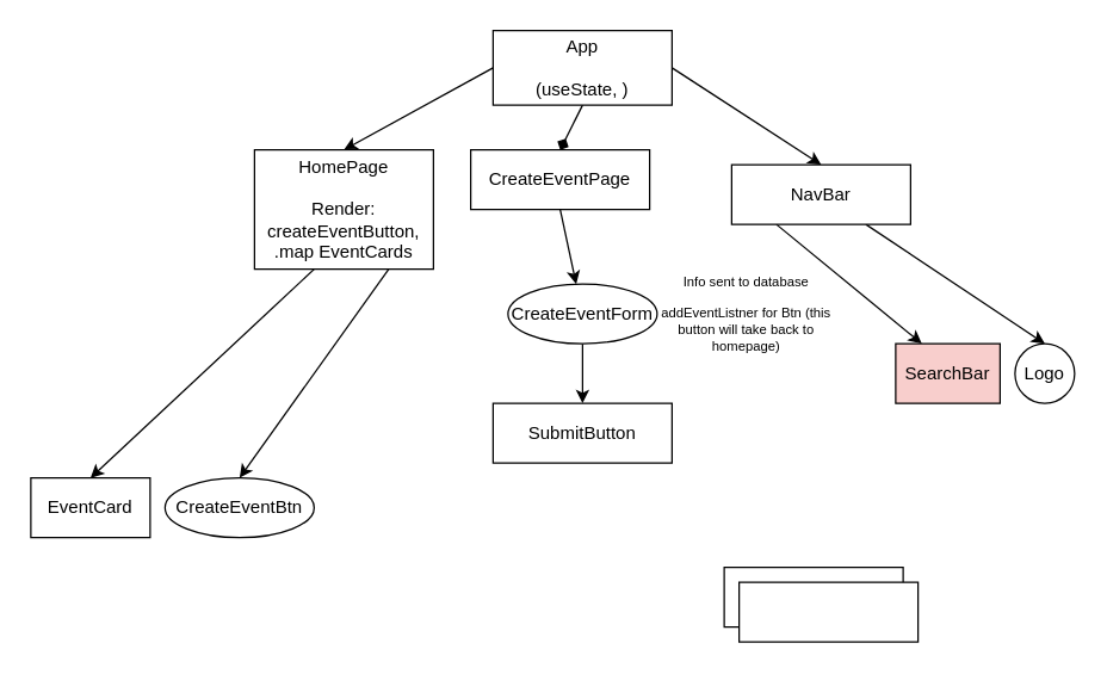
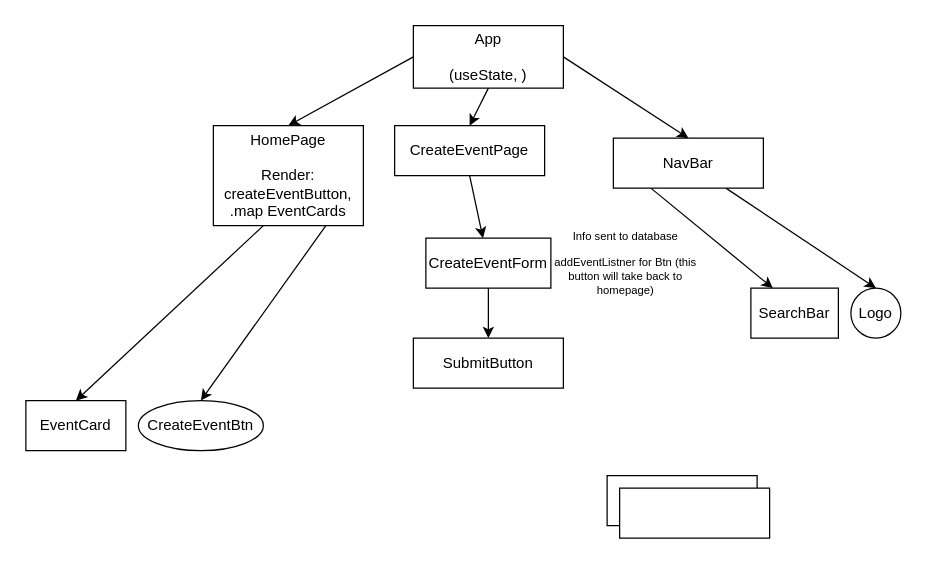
  <mxCell id="0" />
  <mxCell id="1" parent="0" />
- <mxCell id="2" style="edgeStyle=none;html=1;exitX=0.5;exitY=1;exitDx=0;exitDy=0;entryX=0.5;entryY=0;entryDx=0;entryDy=0;endArrow=diamond;" parent="1" source="5" target="14" edge="1"><mxGeometry relative="1" as="geometry" /></mxCell>
+ <mxCell id="2" style="edgeStyle=none;html=1;exitX=0.5;exitY=1;exitDx=0;exitDy=0;entryX=0.5;entryY=0;entryDx=0;entryDy=0;" parent="1" source="5" target="14" edge="1"><mxGeometry relative="1" as="geometry" /></mxCell>
  <mxCell id="3" style="edgeStyle=none;html=1;exitX=0;exitY=0.5;exitDx=0;exitDy=0;entryX=0.5;entryY=0;entryDx=0;entryDy=0;" parent="1" source="5" target="8" edge="1"><mxGeometry relative="1" as="geometry" /></mxCell>
  <mxCell id="4" style="edgeStyle=none;html=1;exitX=1;exitY=0.5;exitDx=0;exitDy=0;entryX=0.5;entryY=0;entryDx=0;entryDy=0;" parent="1" source="5" target="12" edge="1"><mxGeometry relative="1" as="geometry" /></mxCell>
  <mxCell id="5" value="App&lt;br&gt;&lt;br&gt;(useState, )" style="whiteSpace=wrap;html=1;" parent="1" vertex="1"><mxGeometry x="330" y="20" width="120" height="50" as="geometry" /></mxCell>
  <mxCell id="6" style="edgeStyle=none;html=1;entryX=0.5;entryY=0;entryDx=0;entryDy=0;" parent="1" target="15" edge="1"><mxGeometry relative="1" as="geometry"><mxPoint x="210" y="180" as="sourcePoint" /></mxGeometry></mxCell>
  <mxCell id="7" style="edgeStyle=none;html=1;exitX=0.75;exitY=1;exitDx=0;exitDy=0;entryX=0.5;entryY=0;entryDx=0;entryDy=0;" parent="1" source="8" target="9" edge="1"><mxGeometry relative="1" as="geometry" /></mxCell>
  <mxCell id="8" value="HomePage&lt;br&gt;&lt;br&gt;&lt;div style=&quot;&quot;&gt;&lt;span style=&quot;background-color: initial;&quot;&gt;Render: createEventButton,&lt;/span&gt;&lt;/div&gt;&lt;div style=&quot;&quot;&gt;&lt;span style=&quot;background-color: initial;&quot;&gt;.map EventCards&lt;/span&gt;&lt;/div&gt;" style="whiteSpace=wrap;html=1;" parent="1" vertex="1"><mxGeometry x="170" y="100" width="120" height="80" as="geometry" /></mxCell>
  <mxCell id="9" value="CreateEventBtn" style="ellipse;whiteSpace=wrap;html=1;" parent="1" vertex="1"><mxGeometry x="110" y="320" width="100" height="40" as="geometry" /></mxCell>
  <mxCell id="10" style="edgeStyle=none;html=1;exitX=0.75;exitY=1;exitDx=0;exitDy=0;entryX=0.5;entryY=0;entryDx=0;entryDy=0;" parent="1" source="12" target="16" edge="1"><mxGeometry relative="1" as="geometry" /></mxCell>
  <mxCell id="11" style="edgeStyle=none;html=1;exitX=0.25;exitY=1;exitDx=0;exitDy=0;entryX=0.25;entryY=0;entryDx=0;entryDy=0;" parent="1" source="12" target="17" edge="1"><mxGeometry relative="1" as="geometry" /></mxCell>
  <mxCell id="12" value="NavBar" style="whiteSpace=wrap;html=1;" parent="1" vertex="1"><mxGeometry x="490" y="110" width="120" height="40" as="geometry" /></mxCell>
  <mxCell id="13" style="edgeStyle=none;html=1;exitX=0.5;exitY=1;exitDx=0;exitDy=0;" parent="1" source="14" target="20" edge="1"><mxGeometry relative="1" as="geometry" /></mxCell>
  <mxCell id="14" value="CreateEventPage" style="whiteSpace=wrap;html=1;" parent="1" vertex="1"><mxGeometry x="315" y="100" width="120" height="40" as="geometry" /></mxCell>
  <mxCell id="15" value="EventCard" style="whiteSpace=wrap;html=1;" parent="1" vertex="1"><mxGeometry x="20" y="320" width="80" height="40" as="geometry" /></mxCell>
  <mxCell id="16" value="Logo" style="ellipse;whiteSpace=wrap;html=1;" parent="1" vertex="1"><mxGeometry x="680" y="230" width="40" height="40" as="geometry" /></mxCell>
- <mxCell id="17" value="SearchBar" style="whiteSpace=wrap;html=1;fillColor=#f8cecc;" parent="1" vertex="1"><mxGeometry x="600" y="230" width="70" height="40" as="geometry" /></mxCell>
+ <mxCell id="17" value="SearchBar" style="whiteSpace=wrap;html=1;" parent="1" vertex="1"><mxGeometry x="600" y="230" width="70" height="40" as="geometry" /></mxCell>
  <mxCell id="18" value="" style="whiteSpace=wrap;html=1;" parent="1" vertex="1"><mxGeometry x="485" y="380" width="120" height="40" as="geometry" /></mxCell>
  <mxCell id="19" style="edgeStyle=none;html=1;exitX=0.5;exitY=1;exitDx=0;exitDy=0;fontSize=9;fontColor=#FF3333;" edge="1" parent="1" source="20" target="23"><mxGeometry relative="1" as="geometry" /></mxCell>
- <mxCell id="20" value="CreateEventForm" style="ellipse;whiteSpace=wrap;html=1;" parent="1" vertex="1"><mxGeometry x="340" y="190" width="100" height="40" as="geometry" /></mxCell>
+ <mxCell id="20" value="CreateEventForm" style="whiteSpace=wrap;html=1;" parent="1" vertex="1"><mxGeometry x="340" y="190" width="100" height="40" as="geometry" /></mxCell>
  <mxCell id="21" value="Info sent to database&lt;br&gt;&lt;br&gt;addEventListner for Btn (this button will take back to homepage)" style="text;strokeColor=none;align=center;fillColor=none;html=1;verticalAlign=middle;whiteSpace=wrap;rounded=0;fontSize=9;" vertex="1" parent="1"><mxGeometry x="440" y="180" width="120" height="60" as="geometry" /></mxCell>
  <mxCell id="22" value="" style="whiteSpace=wrap;html=1;" vertex="1" parent="1"><mxGeometry x="495" y="390" width="120" height="40" as="geometry" /></mxCell>
  <mxCell id="23" value="SubmitButton" style="whiteSpace=wrap;html=1;" vertex="1" parent="1"><mxGeometry x="330" y="270" width="120" height="40" as="geometry" /></mxCell>
  <mxCell id="24" value="Greyed out untl fields are filled" style="text;strokeColor=none;align=center;fillColor=none;html=1;verticalAlign=middle;whiteSpace=wrap;rounded=0;fontSize=9;fontColor=#FFFFFF;" vertex="1" parent="1"><mxGeometry x="450" y="275" width="70" height="30" as="geometry" /></mxCell>
